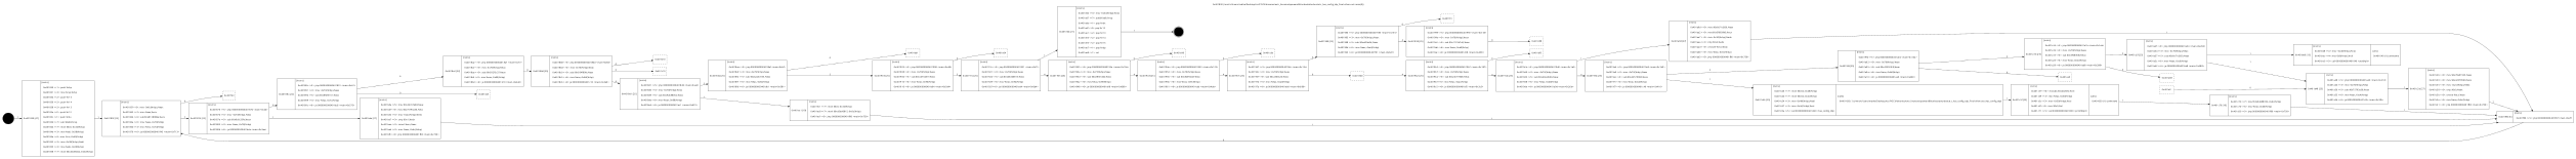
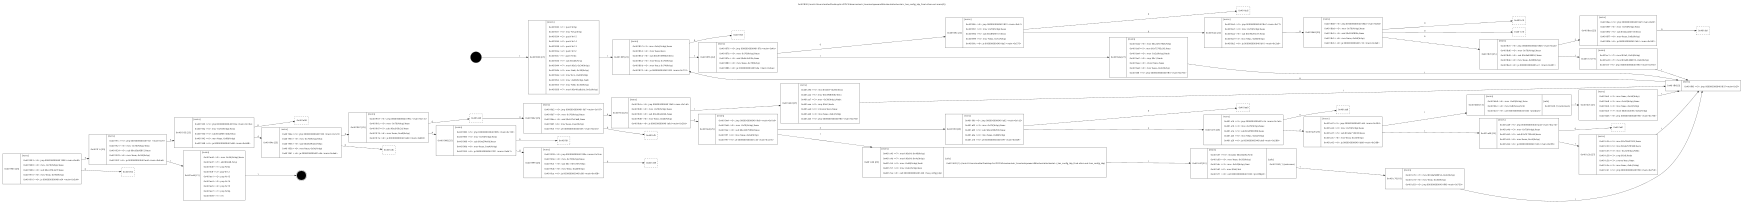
  digraph {
    fontname="Open Sans"
    label="0x401830 (/mnt/c/Users/mathe/Desktop/tcc/POCII/binaries/extr_linuxtoolspowerx86turbostatturbostat.c_has_config_tdp_Final-ollvm.out::main(0))"
    labelloc=t
    rankdir=LR
    node [fontname="Open Sans" shape=record]
    edge [fontname="Open Sans"]
    Entry [fillcolor=black height=0.3 shape=circle style=filled width=0.3]
    n2 [label="{\n     0x401830 [47]\l\n     | [instrs]\l\n     &nbsp;&nbsp;0x401830 \<+1\>: push %rbp\l\n     &nbsp;&nbsp;0x401831 \<+3\>: mov %rsp,%rbp\l\n     &nbsp;&nbsp;0x401834 \<+2\>: push %r15\l\n     &nbsp;&nbsp;0x401836 \<+2\>: push %r14\l\n     &nbsp;&nbsp;0x401838 \<+2\>: push %r13\l\n     &nbsp;&nbsp;0x40183a \<+2\>: push %r12\l\n     &nbsp;&nbsp;0x40183c \<+1\>: push %rbx\l\n     &nbsp;&nbsp;0x40183d \<+7\>: sub $0xb8,%rsp\l\n     &nbsp;&nbsp;0x401844 \<+7\>: movl $0x0,-0x34(%rbp)\l\n     &nbsp;&nbsp;0x40184b \<+3\>: mov %edi,-0x38(%rbp)\l\n     &nbsp;&nbsp;0x40184e \<+4\>: mov %rsi,-0x40(%rbp)\l\n     &nbsp;&nbsp;0x401852 \<+3\>: mov -0x38(%rbp),%edi\l\n     &nbsp;&nbsp;0x401855 \<+3\>: mov %edi,-0x30(%rbp)\l\n     &nbsp;&nbsp;0x401858 \<+7\>: movl $0x40ce8cbb,-0x6c(%rbp)\l\n  }"]
    n3 [label="{\n     0x40185f [23]\l\n     | [instrs]\l\n     &nbsp;&nbsp;0x40185f \<+3\>: mov -0x6c(%rbp),%eax\l\n     &nbsp;&nbsp;0x401862 \<+2\>: mov %eax,%ecx\l\n     &nbsp;&nbsp;0x401864 \<+6\>: sub $0x813898be,%ecx\l\n     &nbsp;&nbsp;0x40186a \<+3\>: mov %eax,-0x70(%rbp)\l\n     &nbsp;&nbsp;0x40186d \<+3\>: mov %ecx,-0x74(%rbp)\l\n     &nbsp;&nbsp;0x401870 \<+6\>: je 0000000000401f43 \<main+0x713\>\l\n  }"]
    n4 [label="{\n     0x401f43\l\n  }" style=dashed]
    n5 [label="{\n     0x401876 [22]\l\n     | [instrs]\l\n     &nbsp;&nbsp;0x401876 \<+5\>: jmp 000000000040187b \<main+0x4b\>\l\n     &nbsp;&nbsp;0x40187b \<+3\>: mov -0x70(%rbp),%eax\l\n     &nbsp;&nbsp;0x40187e \<+5\>: sub $0x8c6c33fe,%eax\l\n     &nbsp;&nbsp;0x401883 \<+3\>: mov %eax,-0x78(%rbp)\l\n     &nbsp;&nbsp;0x401886 \<+6\>: je 0000000000401bda \<main+0x3aa\>\l\n  }"]
    n6 [label="{\n     0x401bda [27]\l\n     | [instrs]\l\n     &nbsp;&nbsp;0x401bda \<+5\>: mov $0x247e7eb8,%eax\l\n     &nbsp;&nbsp;0x401bdf \<+5\>: mov $0x75793a36,%ecx\l\n     &nbsp;&nbsp;0x401be4 \<+3\>: mov -0x2c(%rbp),%edx\l\n     &nbsp;&nbsp;0x401be7 \<+3\>: cmp $0x1,%edx\l\n     &nbsp;&nbsp;0x401bea \<+3\>: cmovl %ecx,%eax\l\n     &nbsp;&nbsp;0x401bed \<+3\>: mov %eax,-0x6c(%rbp)\l\n     &nbsp;&nbsp;0x401bf0 \<+5\>: jmp 0000000000401f80 \<main+0x750\>\l\n  }"]
    n7 [label="{\n     0x40188c [22]\l\n     | [instrs]\l\n     &nbsp;&nbsp;0x40188c \<+5\>: jmp 0000000000401891 \<main+0x61\>\l\n     &nbsp;&nbsp;0x401891 \<+3\>: mov -0x70(%rbp),%eax\l\n     &nbsp;&nbsp;0x401894 \<+5\>: sub $0x8f4f5161,%eax\l\n     &nbsp;&nbsp;0x401899 \<+3\>: mov %eax,-0x7c(%rbp)\l\n     &nbsp;&nbsp;0x40189c \<+6\>: je 0000000000401da5 \<main+0x575\>\l\n  }"]
    n8 [label="{\n     0x401f80 [5]\l\n     | [instrs]\l\n     &nbsp;&nbsp;0x401f80 \<+5\>: jmp 000000000040185f \<main+0x2f\>\l\n  }"]
    n9 [label="{\n     0x401da5\l\n  }" style=dashed]
    n10 [label="{\n     0x4018a2 [22]\l\n     | [instrs]\l\n     &nbsp;&nbsp;0x4018a2 \<+5\>: jmp 00000000004018a7 \<main+0x77\>\l\n     &nbsp;&nbsp;0x4018a7 \<+3\>: mov -0x70(%rbp),%eax\l\n     &nbsp;&nbsp;0x4018aa \<+5\>: sub $0x932f3c37,%eax\l\n     &nbsp;&nbsp;0x4018af \<+3\>: mov %eax,-0x80(%rbp)\l\n     &nbsp;&nbsp;0x4018b2 \<+6\>: je 0000000000401b10 \<main+0x2e0\>\l\n  }"]
    Exit [fillcolor=black height=0.3 peripheries=2 shape=circle style=filled width=0.3]
    n12 [label="{\n     0x4018b8 [25]\l\n     | [instrs]\l\n     &nbsp;&nbsp;0x4018b8 \<+5\>: jmp 00000000004018bd \<main+0x8d\>\l\n     &nbsp;&nbsp;0x4018bd \<+3\>: mov -0x70(%rbp),%eax\l\n     &nbsp;&nbsp;0x4018c0 \<+5\>: sub $0x934f80fe,%eax\l\n     &nbsp;&nbsp;0x4018c5 \<+6\>: mov %eax,-0x84(%rbp)\l\n     &nbsp;&nbsp;0x4018cb \<+6\>: je 0000000000401c10 \<main+0x3e0\>\l\n  }"]
    n13 [label="{\n     0x401c76 [18]\l\n     | [instrs]\l\n     &nbsp;&nbsp;0x401c76 \<+7\>: movl $0x9a588052,-0x6c(%rbp)\l\n     &nbsp;&nbsp;0x401c7d \<+6\>: mov %eax,-0xd0(%rbp)\l\n     &nbsp;&nbsp;0x401c83 \<+5\>: jmp 0000000000401f80 \<main+0x750\>\l\n  }"]
    n14 [label="{\n     0x401b10\l\n  }" style=dashed]
    n15 [label="{\n     0x401c10\l\n  }" style=dashed]
    n16 [label="{\n     0x4018d1 [25]\l\n     | [instrs]\l\n     &nbsp;&nbsp;0x4018d1 \<+5\>: jmp 00000000004018d6 \<main+0xa6\>\l\n     &nbsp;&nbsp;0x4018d6 \<+3\>: mov -0x70(%rbp),%eax\l\n     &nbsp;&nbsp;0x4018d9 \<+5\>: sub $0x9a588052,%eax\l\n     &nbsp;&nbsp;0x4018de \<+6\>: mov %eax,-0x88(%rbp)\l\n     &nbsp;&nbsp;0x4018e4 \<+6\>: je 0000000000401ec1 \<main+0x691\>\l\n  }"]
    n17 [label="{\n     0x401c5f [23]\l\n     | [instrs]\l\n     &nbsp;&nbsp;0x401c5f \<+10\>: movabs $0x4020f2,%rdi\l\n     &nbsp;&nbsp;0x401c69 \<+3\>: mov %eax,-0x50(%rbp)\l\n     &nbsp;&nbsp;0x401c6c \<+3\>: mov -0x50(%rbp),%esi\l\n     &nbsp;&nbsp;0x401c6f \<+2\>: mov $0x0,%al\l\n     &nbsp;&nbsp;0x401c71 \<+5\>: call 0000000000401030 \<printf@plt\>\l\n     | [calls]\l\n     &nbsp;&nbsp;0x401030 \{1\} (unknown)\l\n  }"]
    n18 [label="{\n     0x401ec1 [19]\l\n     | [instrs]\l\n     &nbsp;&nbsp;0x401ec1 \<+7\>: movl $0x0,-0x34(%rbp)\l\n     &nbsp;&nbsp;0x401ec8 \<+7\>: movl $0xd5dd6815,-0x6c(%rbp)\l\n     &nbsp;&nbsp;0x401ecf \<+5\>: jmp 0000000000401f80 \<main+0x750\>\l\n  }"]
    n19 [label="{\n     0x4018ea [25]\l\n     | [instrs]\l\n     &nbsp;&nbsp;0x4018ea \<+5\>: jmp 00000000004018ef \<main+0xbf\>\l\n     &nbsp;&nbsp;0x4018ef \<+3\>: mov -0x70(%rbp),%eax\l\n     &nbsp;&nbsp;0x4018f2 \<+5\>: sub $0xb2a3d155,%eax\l\n     &nbsp;&nbsp;0x4018f7 \<+6\>: mov %eax,-0x8c(%rbp)\l\n     &nbsp;&nbsp;0x4018fd \<+6\>: je 0000000000401db1 \<main+0x581\>\l\n  }"]
    n20 [label="{\n     0x401a61\l\n  }" style=dashed]
    n21 [label="{\n     0x401db1\l\n  }" style=dashed]
    n22 [label="{\n     0x401903 [25]\l\n     | [instrs]\l\n     &nbsp;&nbsp;0x401903 \<+5\>: jmp 0000000000401908 \<main+0xd8\>\l\n     &nbsp;&nbsp;0x401908 \<+3\>: mov -0x70(%rbp),%eax\l\n     &nbsp;&nbsp;0x40190b \<+5\>: sub $0xcd764e1f,%eax\l\n     &nbsp;&nbsp;0x401910 \<+6\>: mov %eax,-0x90(%rbp)\l\n     &nbsp;&nbsp;0x401916 \<+6\>: je 0000000000401e04 \<main+0x5d4\>\l\n  }"]
    n23 [label="{\n     0x401c2b [27]\l\n     | [instrs]\l\n     &nbsp;&nbsp;0x401c2b \<+5\>: mov $0x78a91925,%eax\l\n     &nbsp;&nbsp;0x401c30 \<+5\>: mov $0x42579960,%ecx\l\n     &nbsp;&nbsp;0x401c35 \<+3\>: mov -0x2c(%rbp),%edx\l\n     &nbsp;&nbsp;0x401c38 \<+3\>: cmp $0x0,%edx\l\n     &nbsp;&nbsp;0x401c3b \<+3\>: cmove %ecx,%eax\l\n     &nbsp;&nbsp;0x401c3e \<+3\>: mov %eax,-0x6c(%rbp)\l\n     &nbsp;&nbsp;0x401c41 \<+5\>: jmp 0000000000401f80 \<main+0x750\>\l\n  }"]
    n24 [label="{\n     0x401e04\l\n  }" style=dashed]
    n25 [label="{\n     0x40191c [25]\l\n     | [instrs]\l\n     &nbsp;&nbsp;0x40191c \<+5\>: jmp 0000000000401921 \<main+0xf1\>\l\n     &nbsp;&nbsp;0x401921 \<+3\>: mov -0x70(%rbp),%eax\l\n     &nbsp;&nbsp;0x401924 \<+5\>: sub $0xd5dd6815,%eax\l\n     &nbsp;&nbsp;0x401929 \<+6\>: mov %eax,-0x94(%rbp)\l\n     &nbsp;&nbsp;0x40192f \<+6\>: je 0000000000401ed4 \<main+0x6a4\>\l\n  }"]
+   n26 [label="{\n     0x401bc5 [21]\l\n     | [instrs]\l\n     &nbsp;&nbsp;0x401bc5 \<+3\>: mov %eax,-0x44(%rbp)\l\n     &nbsp;&nbsp;0x401bc8 \<+3\>: mov -0x44(%rbp),%eax\l\n     &nbsp;&nbsp;0x401bcb \<+3\>: mov %eax,-0x2c(%rbp)\l\n     &nbsp;&nbsp;0x401bce \<+7\>: movl $0x8c6c33fe,-0x6c(%rbp)\l\n     &nbsp;&nbsp;0x401bd5 \<+5\>: jmp 0000000000401f80 \<main+0x750\>\l\n  }"]
    n27 [label="{\n     0x401ed4 [21]\l\n     | [instrs]\l\n     &nbsp;&nbsp;0x401ed4 \<+3\>: mov -0x34(%rbp),%eax\l\n     &nbsp;&nbsp;0x401ed7 \<+7\>: add $0xb8,%rsp\l\n     &nbsp;&nbsp;0x401ede \<+1\>: pop %rbx\l\n     &nbsp;&nbsp;0x401edf \<+2\>: pop %r12\l\n     &nbsp;&nbsp;0x401ee1 \<+2\>: pop %r13\l\n     &nbsp;&nbsp;0x401ee3 \<+2\>: pop %r14\l\n     &nbsp;&nbsp;0x401ee5 \<+2\>: pop %r15\l\n     &nbsp;&nbsp;0x401ee7 \<+1\>: pop %rbp\l\n     &nbsp;&nbsp;0x401ee8 \<+1\>: ret\l\n  }"]
    n28 [label="{\n     0x401935 [25]\l\n     | [instrs]\l\n     &nbsp;&nbsp;0x401935 \<+5\>: jmp 000000000040193a \<main+0x10a\>\l\n     &nbsp;&nbsp;0x40193a \<+3\>: mov -0x70(%rbp),%eax\l\n     &nbsp;&nbsp;0x40193d \<+5\>: sub $0xdf061d4b,%eax\l\n     &nbsp;&nbsp;0x401942 \<+6\>: mov %eax,-0x98(%rbp)\l\n     &nbsp;&nbsp;0x401948 \<+6\>: je 0000000000401e98 \<main+0x668\>\l\n  }"]
    n29 [label="{\n     0x401a48 [25]\l\n     | [instrs]\l\n     &nbsp;&nbsp;0x401a48 \<+5\>: jmp 0000000000401a4d \<main+0x21d\>\l\n     &nbsp;&nbsp;0x401a4d \<+3\>: mov -0x70(%rbp),%eax\l\n     &nbsp;&nbsp;0x401a50 \<+5\>: sub $0x75793a36,%eax\l\n     &nbsp;&nbsp;0x401a55 \<+6\>: mov %eax,-0xc4(%rbp)\l\n     &nbsp;&nbsp;0x401a5b \<+6\>: je 0000000000401c2b \<main+0x3fb\>\l\n  }"]
    n30 [label="{\n     0x401e98\l\n  }" style=dashed]
    n31 [label="{\n     0x40194e [25]\l\n     | [instrs]\l\n     &nbsp;&nbsp;0x40194e \<+5\>: jmp 0000000000401953 \<main+0x123\>\l\n     &nbsp;&nbsp;0x401953 \<+3\>: mov -0x70(%rbp),%eax\l\n     &nbsp;&nbsp;0x401956 \<+5\>: sub $0xebe94cbf,%eax\l\n     &nbsp;&nbsp;0x40195b \<+6\>: mov %eax,-0x9c(%rbp)\l\n     &nbsp;&nbsp;0x401961 \<+6\>: je 0000000000401cdb \<main+0x4ab\>\l\n  }"]
    n32 [label="{\n     0x401bb8 [13]\l\n     | [instrs]\l\n     &nbsp;&nbsp;0x401bb8 \<+4\>: mov -0x40(%rbp),%rax\l\n     &nbsp;&nbsp;0x401bbc \<+4\>: mov 0x8(%rax),%rdi\l\n     &nbsp;&nbsp;0x401bc0 \<+5\>: call 0000000000401040 \<atoi@plt\>\l\n     | [calls]\l\n     &nbsp;&nbsp;0x401040 \{1\} (unknown)\l\n  }"]
    n33 [label="{\n     0x401cdb\l\n  }" style=dashed]
    n34 [label="{\n     0x401967 [25]\l\n     | [instrs]\l\n     &nbsp;&nbsp;0x401967 \<+5\>: jmp 000000000040196c \<main+0x13c\>\l\n     &nbsp;&nbsp;0x40196c \<+3\>: mov -0x70(%rbp),%eax\l\n     &nbsp;&nbsp;0x40196f \<+5\>: sub $0xa500c2d,%eax\l\n     &nbsp;&nbsp;0x401974 \<+6\>: mov %eax,-0xa0(%rbp)\l\n     &nbsp;&nbsp;0x40197a \<+6\>: je 0000000000401eb0 \<main+0x680\>\l\n  }"]
    n35 [label="{\n     0x401a2f [25]\l\n     | [instrs]\l\n     &nbsp;&nbsp;0x401a2f \<+5\>: jmp 0000000000401a34 \<main+0x204\>\l\n     &nbsp;&nbsp;0x401a34 \<+3\>: mov -0x70(%rbp),%eax\l\n     &nbsp;&nbsp;0x401a37 \<+5\>: sub $0x6e71d200,%eax\l\n     &nbsp;&nbsp;0x401a3c \<+6\>: mov %eax,-0xc0(%rbp)\l\n     &nbsp;&nbsp;0x401a42 \<+6\>: je 0000000000401bb8 \<main+0x388\>\l\n  }"]
    n36 [label="{\n     0x401eb0\l\n  }" style=dashed]
    n37 [label="{\n     0x401980 [25]\l\n     | [instrs]\l\n     &nbsp;&nbsp;0x401980 \<+5\>: jmp 0000000000401985 \<main+0x155\>\l\n     &nbsp;&nbsp;0x401985 \<+3\>: mov -0x70(%rbp),%eax\l\n     &nbsp;&nbsp;0x401988 \<+5\>: sub $0xe2f4e0d,%eax\l\n     &nbsp;&nbsp;0x40198d \<+6\>: mov %eax,-0xa4(%rbp)\l\n     &nbsp;&nbsp;0x401993 \<+6\>: je 0000000000401f01 \<main+0x6d1\>\l\n  }"]
    n38 [label="{\n     0x401ab8\l\n  }" style=dashed]
    n39 [label="{\n     0x4019b2 [25]\l\n     | [instrs]\l\n     &nbsp;&nbsp;0x4019b2 \<+5\>: jmp 00000000004019b7 \<main+0x187\>\l\n     &nbsp;&nbsp;0x4019b7 \<+3\>: mov -0x70(%rbp),%eax\l\n     &nbsp;&nbsp;0x4019ba \<+5\>: sub $0x247e7eb8,%eax\l\n     &nbsp;&nbsp;0x4019bf \<+6\>: mov %eax,-0xac(%rbp)\l\n     &nbsp;&nbsp;0x4019c5 \<+6\>: je 0000000000401bf5 \<main+0x3c5\>\l\n  }"]
    n40 [label="{\n     0x401f01\l\n  }" style=dashed]
    n41 [label="{\n     0x401999 [25]\l\n     | [instrs]\l\n     &nbsp;&nbsp;0x401999 \<+5\>: jmp 000000000040199e \<main+0x16e\>\l\n     &nbsp;&nbsp;0x40199e \<+3\>: mov -0x70(%rbp),%eax\l\n     &nbsp;&nbsp;0x4019a1 \<+5\>: sub $0x1101b7e9,%eax\l\n     &nbsp;&nbsp;0x4019a6 \<+6\>: mov %eax,-0xa8(%rbp)\l\n     &nbsp;&nbsp;0x4019ac \<+6\>: je 0000000000401c88 \<main+0x458\>\l\n  }"]
    n42 [label="{\n     0x401a16 [25]\l\n     | [instrs]\l\n     &nbsp;&nbsp;0x401a16 \<+5\>: jmp 0000000000401a1b \<main+0x1eb\>\l\n     &nbsp;&nbsp;0x401a1b \<+3\>: mov -0x70(%rbp),%eax\l\n     &nbsp;&nbsp;0x401a1e \<+5\>: sub $0x5f083fd6,%eax\l\n     &nbsp;&nbsp;0x401a23 \<+6\>: mov %eax,-0xbc(%rbp)\l\n     &nbsp;&nbsp;0x401a29 \<+6\>: je 0000000000401ab8 \<main+0x288\>\l\n  }"]
    n43 [label="{\n     0x401c88\l\n  }" style=dashed]
    n44 [label="{\n     0x401ee9\l\n  }" style=dashed]
    n45 [label="{\n     0x401bf5\l\n  }" style=dashed]
    n46 [label="{\n     0x4019cb [25]\l\n     | [instrs]\l\n     &nbsp;&nbsp;0x4019cb \<+5\>: jmp 00000000004019d0 \<main+0x1a0\>\l\n     &nbsp;&nbsp;0x4019d0 \<+3\>: mov -0x70(%rbp),%eax\l\n     &nbsp;&nbsp;0x4019d3 \<+5\>: sub $0x40ce8cbb,%eax\l\n     &nbsp;&nbsp;0x4019d8 \<+6\>: mov %eax,-0xb0(%rbp)\l\n     &nbsp;&nbsp;0x4019de \<+6\>: je 0000000000401a9d \<main+0x26d\>\l\n  }"]
    n47 [label="{\n     0x4019fd [25]\l\n     | [instrs]\l\n     &nbsp;&nbsp;0x4019fd \<+5\>: jmp 0000000000401a02 \<main+0x1d2\>\l\n     &nbsp;&nbsp;0x401a02 \<+3\>: mov -0x70(%rbp),%eax\l\n     &nbsp;&nbsp;0x401a05 \<+5\>: sub $0x42592fc8,%eax\l\n     &nbsp;&nbsp;0x401a0a \<+6\>: mov %eax,-0xb8(%rbp)\l\n     &nbsp;&nbsp;0x401a10 \<+6\>: je 0000000000401ee9 \<main+0x6b9\>\l\n  }"]
    n48 [label="{\n     0x401a9d [27]\l\n     | [instrs]\l\n     &nbsp;&nbsp;0x401a9d \<+5\>: mov $0x6e71d200,%eax\l\n     &nbsp;&nbsp;0x401aa2 \<+5\>: mov $0x5f083fd6,%ecx\l\n     &nbsp;&nbsp;0x401aa7 \<+3\>: mov -0x30(%rbp),%edx\l\n     &nbsp;&nbsp;0x401aaa \<+3\>: cmp $0x2,%edx\l\n     &nbsp;&nbsp;0x401aad \<+3\>: cmovne %ecx,%eax\l\n     &nbsp;&nbsp;0x401ab0 \<+3\>: mov %eax,-0x6c(%rbp)\l\n     &nbsp;&nbsp;0x401ab3 \<+5\>: jmp 0000000000401f80 \<main+0x750\>\l\n  }"]
    n49 [label="{\n     0x4019e4 [25]\l\n     | [instrs]\l\n     &nbsp;&nbsp;0x4019e4 \<+5\>: jmp 00000000004019e9 \<main+0x1b9\>\l\n     &nbsp;&nbsp;0x4019e9 \<+3\>: mov -0x70(%rbp),%eax\l\n     &nbsp;&nbsp;0x4019ec \<+5\>: sub $0x42579960,%eax\l\n     &nbsp;&nbsp;0x4019f1 \<+6\>: mov %eax,-0xb4(%rbp)\l\n     &nbsp;&nbsp;0x4019f7 \<+6\>: je 0000000000401c46 \<main+0x416\>\l\n  }"]
    n50 [label="{\n     0x401c46 [25]\l\n     | [instrs]\l\n     &nbsp;&nbsp;0x401c46 \<+7\>: movl $0x64,-0x48(%rbp)\l\n     &nbsp;&nbsp;0x401c4d \<+7\>: movl $0x64,-0x4c(%rbp)\l\n     &nbsp;&nbsp;0x401c54 \<+3\>: mov -0x48(%rbp),%edi\l\n     &nbsp;&nbsp;0x401c57 \<+3\>: mov -0x4c(%rbp),%esi\l\n     &nbsp;&nbsp;0x401c5a \<+5\>: call 0000000000401420 \<has_config_tdp\>\l\n     | [calls]\l\n     &nbsp;&nbsp;0x401420 \{1\} (/mnt/c/Users/mathe/Desktop/tcc/POCII/binaries/extr_linuxtoolspowerx86turbostatturbostat.c_has_config_tdp_Final-ollvm.out::has_config_tdp)\l\n  }"]
    Entry -> n2 [label=" 1"]
    n2 -> n3 [label=" 1"]
    n3 -> n4 [label=" 0"]
    n3 -> n5 [label=" 7"]
    n5 -> n6 [label=" 1"]
    n5 -> n7 [label=" 6"]
    n6 -> n8 [label=" 1"]
    n7 -> n9 [label=" 0"]
    n7 -> n10 [label=" 6"]
    n8 -> n3 [label=" 6"]
    n10 -> n12 [label=" 6"]
    n12 -> n14 [label=" 0"]
    n12 -> n15 [label=" 0"]
    n12 -> n16 [label=" 6"]
    n13 -> n8 [label=" 1"]
    n16 -> n18 [label=" 1"]
    n16 -> n19 [label=" 5"]
    n17 -> n13 [label=" 1"]
    n18 -> n8 [label=" 1"]
    n19 -> n21 [label=" 0"]
-   n19 -> n22 [label=" 5"]
    n22 -> n24 [label=" 0"]
    n22 -> n25 [label=" 5"]
    n23 -> n8 [label=" 1"]
    n25 -> n27 [label=" 1"]
    n25 -> n28 [label=" 4"]
+   n26 -> n8 [label=" 1"]
    n27 -> Exit [label=" 1"]
    n28 -> n30 [label=" 0"]
    n28 -> n31 [label=" 4"]
-   n20 -> n29 [label=" 0"]
+   n29 -> n20 [label=" 0"]
    n29 -> n23 [label=" 1"]
    n31 -> n33 [label=" 0"]
    n31 -> n34 [label=" 4"]
+   n32 -> n26 [label=" 1"]
    n34 -> n36 [label=" 0"]
    n34 -> n37 [label=" 4"]
    n35 -> n29 [label=" 1"]
    n35 -> n32 [label=" 1"]
    n36 -> n39 [label=" 4"]
    n37 -> n40 [label=" 0"]
    n37 -> n41 [label=" 4"]
    n39 -> n45 [label=" 0"]
    n39 -> n46 [label=" 4"]
    n41 -> n43 [label=" 0"]
    n42 -> n35 [label=" 2"]
    n42 -> n38 [label=" 0"]
    n46 -> n48 [label=" 1"]
    n46 -> n49 [label=" 3"]
    n47 -> n42 [label=" 2"]
    n47 -> n44 [label=" 0"]
    n48 -> n8 [label=" 1"]
    n49 -> n47 [label=" 2"]
    n49 -> n50 [label=" 1"]
    n50 -> n17 [label=" 1"]
  }
